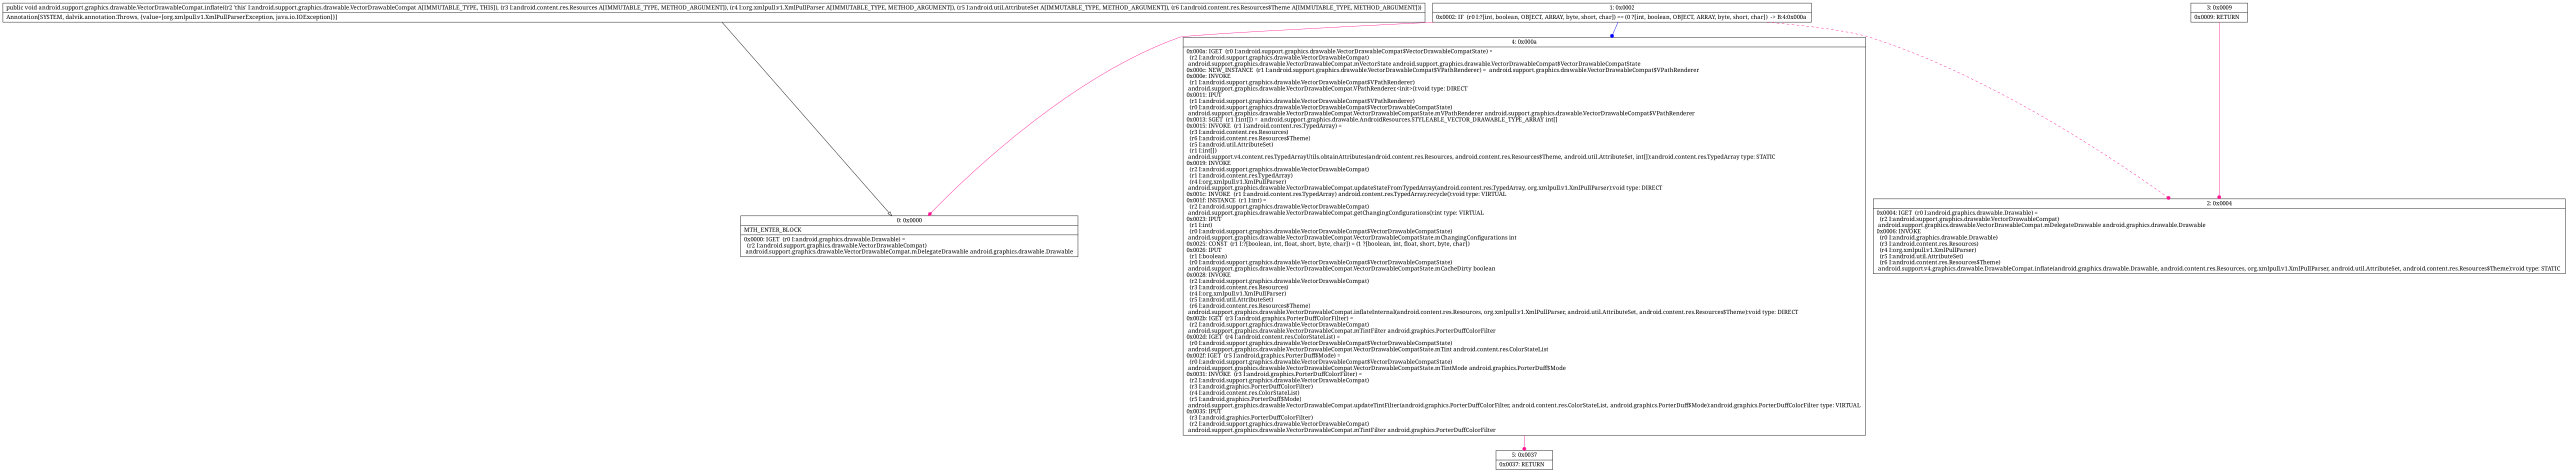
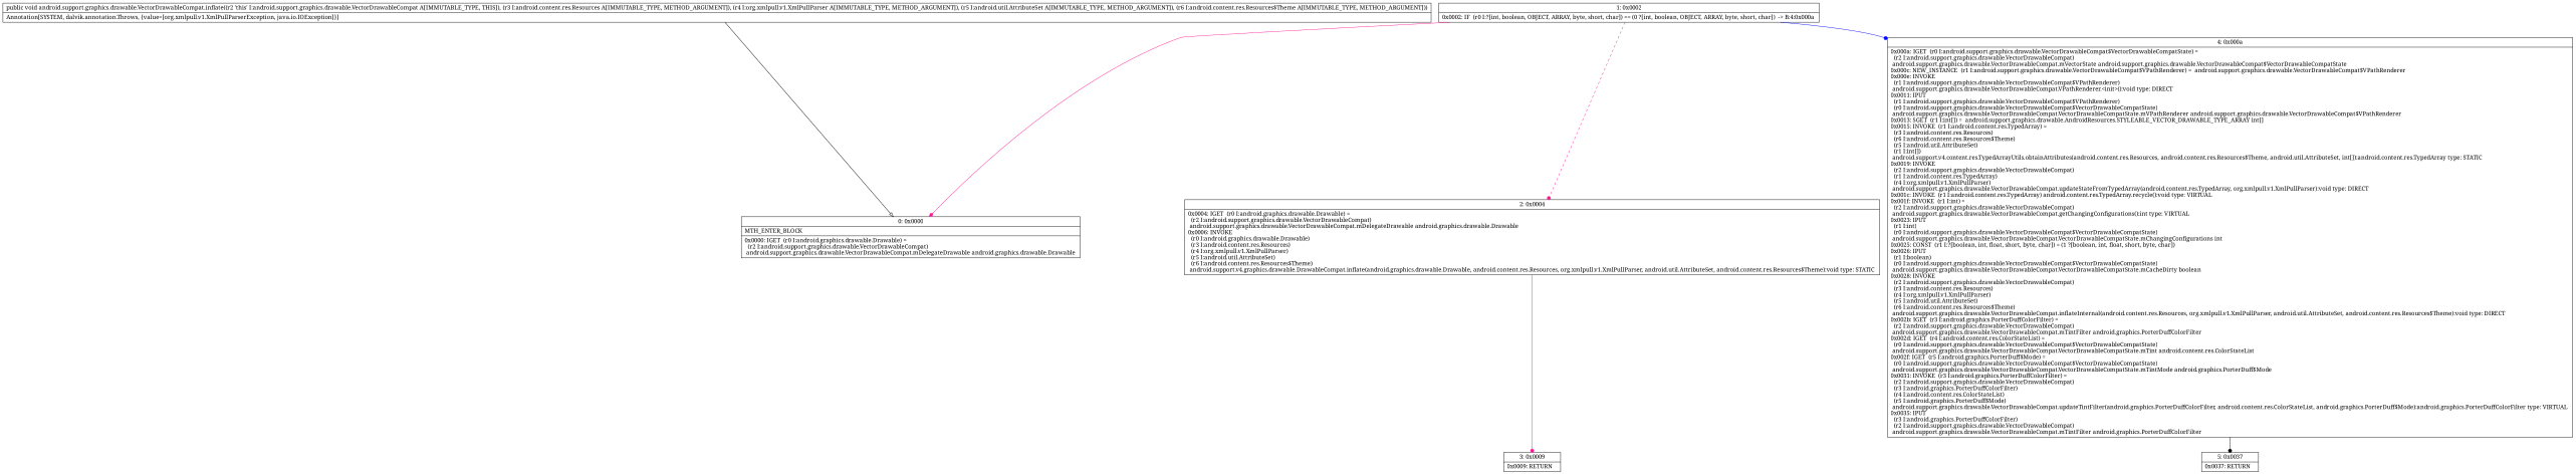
  digraph {
    fontname="Noto Serif"
    node [fontname="Noto Serif" shape=record]
    edge [arrowhead=dot color=deeppink fontname="Noto Serif"]
    n1 [label="{0\:\ 0x0000|MTH_ENTER_BLOCK\l|0x0000: IGET  (r0 I:android.graphics.drawable.Drawable) = \l  (r2 I:android.support.graphics.drawable.VectorDrawableCompat)\l android.support.graphics.drawable.VectorDrawableCompat.mDelegateDrawable android.graphics.drawable.Drawable \l}"]
    n2 [label="{1\:\ 0x0002|0x0002: IF  (r0 I:?[int, boolean, OBJECT, ARRAY, byte, short, char]) == (0 ?[int, boolean, OBJECT, ARRAY, byte, short, char])  \-\> B:4:0x000a \l}"]
    n3 [label="{2\:\ 0x0004|0x0004: IGET  (r0 I:android.graphics.drawable.Drawable) = \l  (r2 I:android.support.graphics.drawable.VectorDrawableCompat)\l android.support.graphics.drawable.VectorDrawableCompat.mDelegateDrawable android.graphics.drawable.Drawable \l0x0006: INVOKE  \l  (r0 I:android.graphics.drawable.Drawable)\l  (r3 I:android.content.res.Resources)\l  (r4 I:org.xmlpull.v1.XmlPullParser)\l  (r5 I:android.util.AttributeSet)\l  (r6 I:android.content.res.Resources$Theme)\l android.support.v4.graphics.drawable.DrawableCompat.inflate(android.graphics.drawable.Drawable, android.content.res.Resources, org.xmlpull.v1.XmlPullParser, android.util.AttributeSet, android.content.res.Resources$Theme):void type: STATIC \l}"]
-   n4 [label="{4\:\ 0x000a|0x000a: IGET  (r0 I:android.support.graphics.drawable.VectorDrawableCompat$VectorDrawableCompatState) = \l  (r2 I:android.support.graphics.drawable.VectorDrawableCompat)\l android.support.graphics.drawable.VectorDrawableCompat.mVectorState android.support.graphics.drawable.VectorDrawableCompat$VectorDrawableCompatState \l0x000c: NEW_INSTANCE  (r1 I:android.support.graphics.drawable.VectorDrawableCompat$VPathRenderer) =  android.support.graphics.drawable.VectorDrawableCompat$VPathRenderer \l0x000e: INVOKE  \l  (r1 I:android.support.graphics.drawable.VectorDrawableCompat$VPathRenderer)\l android.support.graphics.drawable.VectorDrawableCompat.VPathRenderer.\<init\>():void type: DIRECT \l0x0011: IPUT  \l  (r1 I:android.support.graphics.drawable.VectorDrawableCompat$VPathRenderer)\l  (r0 I:android.support.graphics.drawable.VectorDrawableCompat$VectorDrawableCompatState)\l android.support.graphics.drawable.VectorDrawableCompat.VectorDrawableCompatState.mVPathRenderer android.support.graphics.drawable.VectorDrawableCompat$VPathRenderer \l0x0013: SGET  (r1 I:int[]) =  android.support.graphics.drawable.AndroidResources.STYLEABLE_VECTOR_DRAWABLE_TYPE_ARRAY int[] \l0x0015: INVOKE  (r1 I:android.content.res.TypedArray) = \l  (r3 I:android.content.res.Resources)\l  (r6 I:android.content.res.Resources$Theme)\l  (r5 I:android.util.AttributeSet)\l  (r1 I:int[])\l android.support.v4.content.res.TypedArrayUtils.obtainAttributes(android.content.res.Resources, android.content.res.Resources$Theme, android.util.AttributeSet, int[]):android.content.res.TypedArray type: STATIC \l0x0019: INVOKE  \l  (r2 I:android.support.graphics.drawable.VectorDrawableCompat)\l  (r1 I:android.content.res.TypedArray)\l  (r4 I:org.xmlpull.v1.XmlPullParser)\l android.support.graphics.drawable.VectorDrawableCompat.updateStateFromTypedArray(android.content.res.TypedArray, org.xmlpull.v1.XmlPullParser):void type: DIRECT \l0x001c: INVOKE  (r1 I:android.content.res.TypedArray) android.content.res.TypedArray.recycle():void type: VIRTUAL \l0x001f: INSTANCE  (r1 I:int) = \l  (r2 I:android.support.graphics.drawable.VectorDrawableCompat)\l android.support.graphics.drawable.VectorDrawableCompat.getChangingConfigurations():int type: VIRTUAL \l0x0023: IPUT  \l  (r1 I:int)\l  (r0 I:android.support.graphics.drawable.VectorDrawableCompat$VectorDrawableCompatState)\l android.support.graphics.drawable.VectorDrawableCompat.VectorDrawableCompatState.mChangingConfigurations int \l0x0025: CONST  (r1 I:?[boolean, int, float, short, byte, char]) = (1 ?[boolean, int, float, short, byte, char]) \l0x0026: IPUT  \l  (r1 I:boolean)\l  (r0 I:android.support.graphics.drawable.VectorDrawableCompat$VectorDrawableCompatState)\l android.support.graphics.drawable.VectorDrawableCompat.VectorDrawableCompatState.mCacheDirty boolean \l0x0028: INVOKE  \l  (r2 I:android.support.graphics.drawable.VectorDrawableCompat)\l  (r3 I:android.content.res.Resources)\l  (r4 I:org.xmlpull.v1.XmlPullParser)\l  (r5 I:android.util.AttributeSet)\l  (r6 I:android.content.res.Resources$Theme)\l android.support.graphics.drawable.VectorDrawableCompat.inflateInternal(android.content.res.Resources, org.xmlpull.v1.XmlPullParser, android.util.AttributeSet, android.content.res.Resources$Theme):void type: DIRECT \l0x002b: IGET  (r3 I:android.graphics.PorterDuffColorFilter) = \l  (r2 I:android.support.graphics.drawable.VectorDrawableCompat)\l android.support.graphics.drawable.VectorDrawableCompat.mTintFilter android.graphics.PorterDuffColorFilter \l0x002d: IGET  (r4 I:android.content.res.ColorStateList) = \l  (r0 I:android.support.graphics.drawable.VectorDrawableCompat$VectorDrawableCompatState)\l android.support.graphics.drawable.VectorDrawableCompat.VectorDrawableCompatState.mTint android.content.res.ColorStateList \l0x002f: IGET  (r5 I:android.graphics.PorterDuff$Mode) = \l  (r0 I:android.support.graphics.drawable.VectorDrawableCompat$VectorDrawableCompatState)\l android.support.graphics.drawable.VectorDrawableCompat.VectorDrawableCompatState.mTintMode android.graphics.PorterDuff$Mode \l0x0031: INVOKE  (r3 I:android.graphics.PorterDuffColorFilter) = \l  (r2 I:android.support.graphics.drawable.VectorDrawableCompat)\l  (r3 I:android.graphics.PorterDuffColorFilter)\l  (r4 I:android.content.res.ColorStateList)\l  (r5 I:android.graphics.PorterDuff$Mode)\l android.support.graphics.drawable.VectorDrawableCompat.updateTintFilter(android.graphics.PorterDuffColorFilter, android.content.res.ColorStateList, android.graphics.PorterDuff$Mode):android.graphics.PorterDuffColorFilter type: VIRTUAL \l0x0035: IPUT  \l  (r3 I:android.graphics.PorterDuffColorFilter)\l  (r2 I:android.support.graphics.drawable.VectorDrawableCompat)\l android.support.graphics.drawable.VectorDrawableCompat.mTintFilter android.graphics.PorterDuffColorFilter \l}"]
+   n4 [label="{4\:\ 0x000a|0x000a: IGET  (r0 I:android.support.graphics.drawable.VectorDrawableCompat$VectorDrawableCompatState) = \l  (r2 I:android.support.graphics.drawable.VectorDrawableCompat)\l android.support.graphics.drawable.VectorDrawableCompat.mVectorState android.support.graphics.drawable.VectorDrawableCompat$VectorDrawableCompatState \l0x000c: NEW_INSTANCE  (r1 I:android.support.graphics.drawable.VectorDrawableCompat$VPathRenderer) =  android.support.graphics.drawable.VectorDrawableCompat$VPathRenderer \l0x000e: INVOKE  \l  (r1 I:android.support.graphics.drawable.VectorDrawableCompat$VPathRenderer)\l android.support.graphics.drawable.VectorDrawableCompat.VPathRenderer.\<init\>():void type: DIRECT \l0x0011: IPUT  \l  (r1 I:android.support.graphics.drawable.VectorDrawableCompat$VPathRenderer)\l  (r0 I:android.support.graphics.drawable.VectorDrawableCompat$VectorDrawableCompatState)\l android.support.graphics.drawable.VectorDrawableCompat.VectorDrawableCompatState.mVPathRenderer android.support.graphics.drawable.VectorDrawableCompat$VPathRenderer \l0x0013: SGET  (r1 I:int[]) =  android.support.graphics.drawable.AndroidResources.STYLEABLE_VECTOR_DRAWABLE_TYPE_ARRAY int[] \l0x0015: INVOKE  (r1 I:android.content.res.TypedArray) = \l  (r3 I:android.content.res.Resources)\l  (r6 I:android.content.res.Resources$Theme)\l  (r5 I:android.util.AttributeSet)\l  (r1 I:int[])\l android.support.v4.content.res.TypedArrayUtils.obtainAttributes(android.content.res.Resources, android.content.res.Resources$Theme, android.util.AttributeSet, int[]):android.content.res.TypedArray type: STATIC \l0x0019: INVOKE  \l  (r2 I:android.support.graphics.drawable.VectorDrawableCompat)\l  (r1 I:android.content.res.TypedArray)\l  (r4 I:org.xmlpull.v1.XmlPullParser)\l android.support.graphics.drawable.VectorDrawableCompat.updateStateFromTypedArray(android.content.res.TypedArray, org.xmlpull.v1.XmlPullParser):void type: DIRECT \l0x001c: INVOKE  (r1 I:android.content.res.TypedArray) android.content.res.TypedArray.recycle():void type: VIRTUAL \l0x001f: INVOKE  (r1 I:int) = \l  (r2 I:android.support.graphics.drawable.VectorDrawableCompat)\l android.support.graphics.drawable.VectorDrawableCompat.getChangingConfigurations():int type: VIRTUAL \l0x0023: IPUT  \l  (r1 I:int)\l  (r0 I:android.support.graphics.drawable.VectorDrawableCompat$VectorDrawableCompatState)\l android.support.graphics.drawable.VectorDrawableCompat.VectorDrawableCompatState.mChangingConfigurations int \l0x0025: CONST  (r1 I:?[boolean, int, float, short, byte, char]) = (1 ?[boolean, int, float, short, byte, char]) \l0x0026: IPUT  \l  (r1 I:boolean)\l  (r0 I:android.support.graphics.drawable.VectorDrawableCompat$VectorDrawableCompatState)\l android.support.graphics.drawable.VectorDrawableCompat.VectorDrawableCompatState.mCacheDirty boolean \l0x0028: INVOKE  \l  (r2 I:android.support.graphics.drawable.VectorDrawableCompat)\l  (r3 I:android.content.res.Resources)\l  (r4 I:org.xmlpull.v1.XmlPullParser)\l  (r5 I:android.util.AttributeSet)\l  (r6 I:android.content.res.Resources$Theme)\l android.support.graphics.drawable.VectorDrawableCompat.inflateInternal(android.content.res.Resources, org.xmlpull.v1.XmlPullParser, android.util.AttributeSet, android.content.res.Resources$Theme):void type: DIRECT \l0x002b: IGET  (r3 I:android.graphics.PorterDuffColorFilter) = \l  (r2 I:android.support.graphics.drawable.VectorDrawableCompat)\l android.support.graphics.drawable.VectorDrawableCompat.mTintFilter android.graphics.PorterDuffColorFilter \l0x002d: IGET  (r4 I:android.content.res.ColorStateList) = \l  (r0 I:android.support.graphics.drawable.VectorDrawableCompat$VectorDrawableCompatState)\l android.support.graphics.drawable.VectorDrawableCompat.VectorDrawableCompatState.mTint android.content.res.ColorStateList \l0x002f: IGET  (r5 I:android.graphics.PorterDuff$Mode) = \l  (r0 I:android.support.graphics.drawable.VectorDrawableCompat$VectorDrawableCompatState)\l android.support.graphics.drawable.VectorDrawableCompat.VectorDrawableCompatState.mTintMode android.graphics.PorterDuff$Mode \l0x0031: INVOKE  (r3 I:android.graphics.PorterDuffColorFilter) = \l  (r2 I:android.support.graphics.drawable.VectorDrawableCompat)\l  (r3 I:android.graphics.PorterDuffColorFilter)\l  (r4 I:android.content.res.ColorStateList)\l  (r5 I:android.graphics.PorterDuff$Mode)\l android.support.graphics.drawable.VectorDrawableCompat.updateTintFilter(android.graphics.PorterDuffColorFilter, android.content.res.ColorStateList, android.graphics.PorterDuff$Mode):android.graphics.PorterDuffColorFilter type: VIRTUAL \l0x0035: IPUT  \l  (r3 I:android.graphics.PorterDuffColorFilter)\l  (r2 I:android.support.graphics.drawable.VectorDrawableCompat)\l android.support.graphics.drawable.VectorDrawableCompat.mTintFilter android.graphics.PorterDuffColorFilter \l}"]
    n5 [label="{3\:\ 0x0009|0x0009: RETURN   \l}"]
    n6 [label="{5\:\ 0x0037|0x0037: RETURN   \l}"]
    n7 [label="{public void android.support.graphics.drawable.VectorDrawableCompat.inflate((r2 'this' I:android.support.graphics.drawable.VectorDrawableCompat A[IMMUTABLE_TYPE, THIS]), (r3 I:android.content.res.Resources A[IMMUTABLE_TYPE, METHOD_ARGUMENT]), (r4 I:org.xmlpull.v1.XmlPullParser A[IMMUTABLE_TYPE, METHOD_ARGUMENT]), (r5 I:android.util.AttributeSet A[IMMUTABLE_TYPE, METHOD_ARGUMENT]), (r6 I:android.content.res.Resources$Theme A[IMMUTABLE_TYPE, METHOD_ARGUMENT]))  | Annotation[SYSTEM, dalvik.annotation.Throws, \{value=[org.xmlpull.v1.XmlPullParserException, java.io.IOException]\}]\l}"]
    n2 -> n1 [arrowhead=diamond]
    n2 -> n3 [style=dashed]
    n2 -> n4 [color=blue]
-   n5 -> n3
-   n4 -> n6
+   n3 -> n5
+   n4 -> n6 [color=black]
    n7 -> n1 [arrowhead=onormal color=black]
  }
